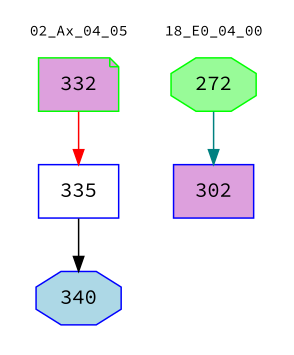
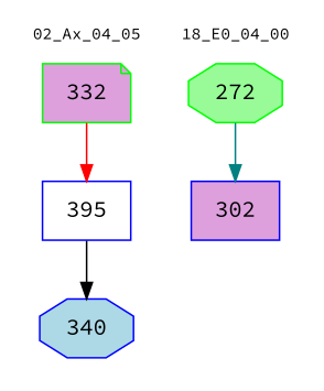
  digraph {
    fontname="Source Code Pro"
    node [color=blue fillcolor=plum fontname="Source Code Pro" shape=box style=filled]
    edge [fontname="Source Code Pro"]
    n1 [color=green label=332 shape=note]
-   n2 [fillcolor=white label=335]
+   n2 [fillcolor=white label=395]
    n3 [fillcolor=lightblue label=340 shape=octagon]
    n4 [color=green fillcolor=palegreen label=272 shape=octagon]
    n5 [label=302]
    subgraph cluster_1 {
      color=white
      fontsize=10
      label="02_Ax_04_05"
      n1
      n2
      n3
    }
    subgraph cluster_2 {
      color=white
      fontsize=10
      label="18_E0_04_00"
      n4
      n5
    }
    n1 -> n2 [color=red]
    n2 -> n3 [color=black]
    n4 -> n5 [color=teal]
  }
